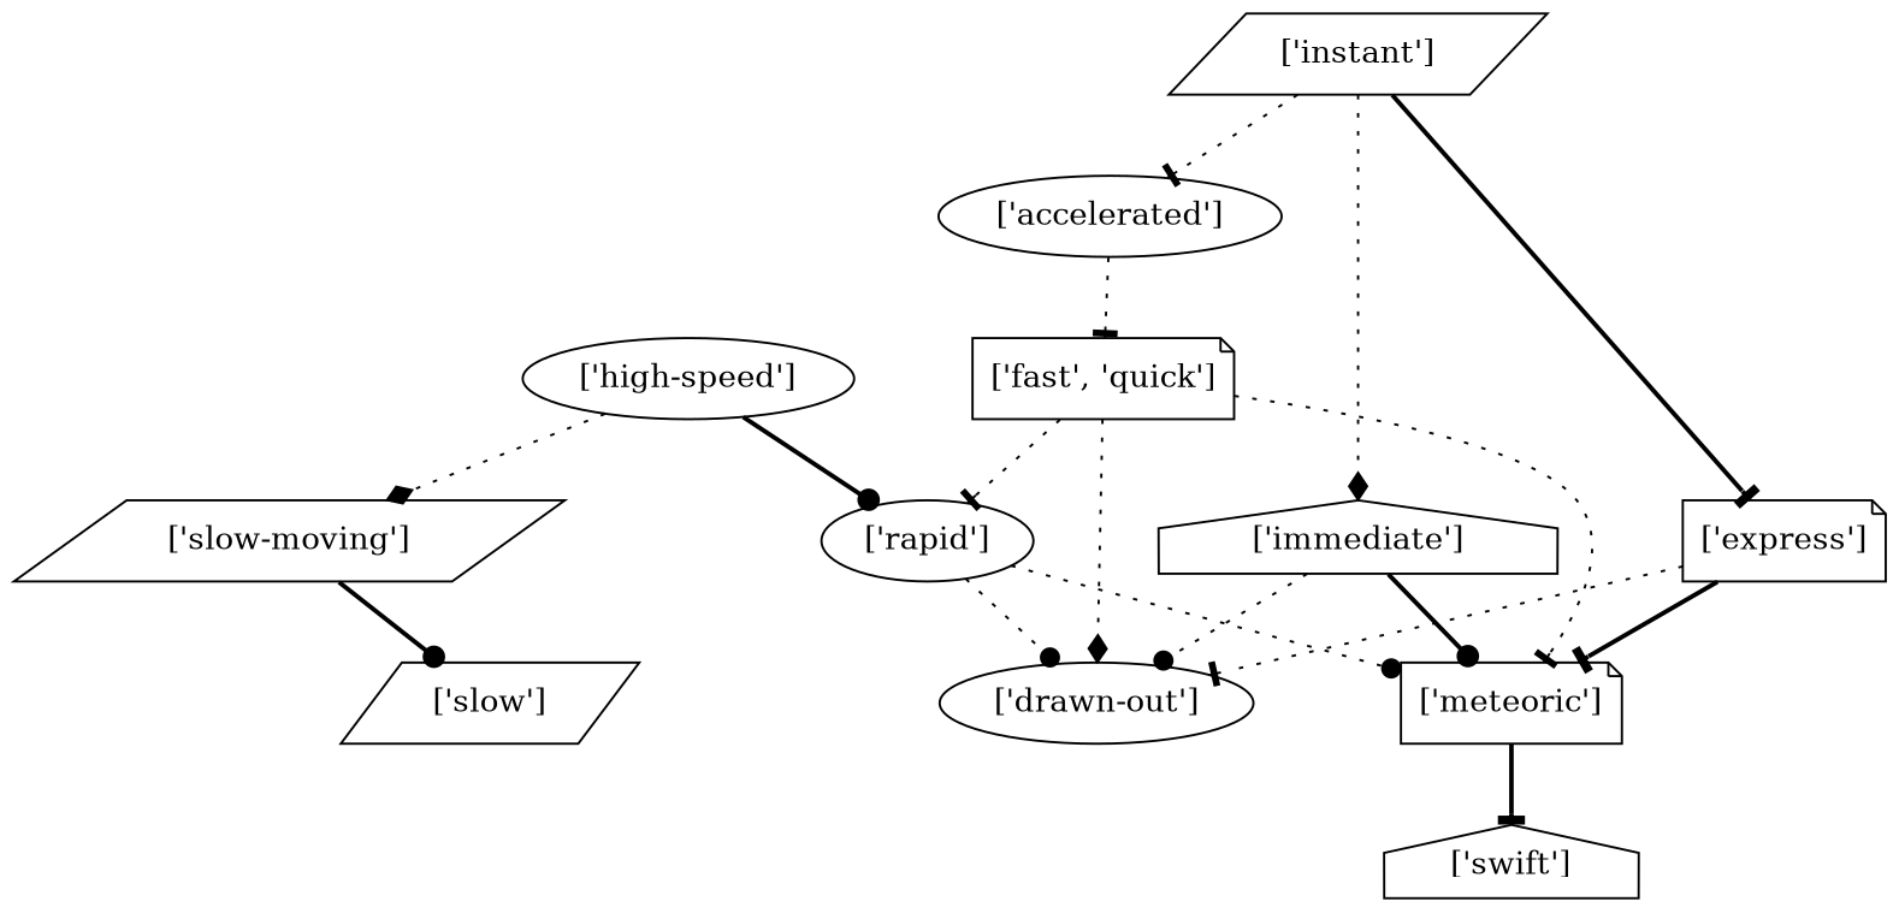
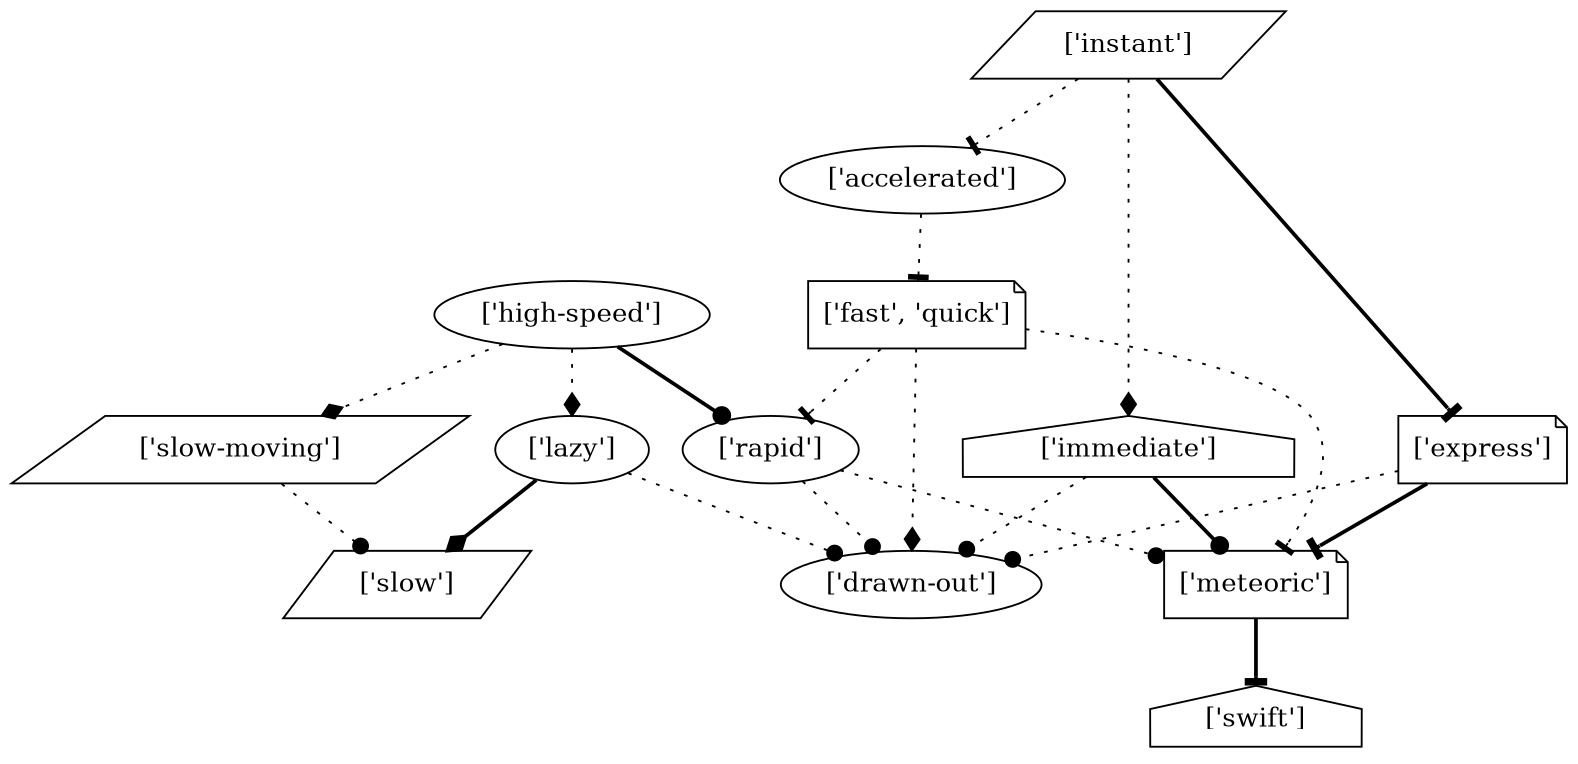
  strict digraph {
    node [shape=ellipse]
    edge [arrowhead=dot style=dotted]
    "['fast', 'quick']" [shape=note]
    "['meteoric']" [shape=note]
    "['drawn-out']"
    "['rapid']"
    "['swift']" [shape=house]
    "['slow-moving']" [shape=parallelogram]
    "['high-speed']"
+   "['lazy']"
    "['slow']" [shape=parallelogram]
    "['immediate']" [shape=house]
    "['accelerated']"
    "['instant']" [shape=parallelogram]
    "['express']" [shape=note]
    "['fast', 'quick']" -> "['meteoric']" [arrowhead=tee]
    "['fast', 'quick']" -> "['drawn-out']" [arrowhead=diamond]
    "['fast', 'quick']" -> "['rapid']" [arrowhead=tee]
    "['meteoric']" -> "['swift']" [arrowhead=tee style=bold]
    "['rapid']" -> "['meteoric']"
    "['rapid']" -> "['drawn-out']"
-   "['slow-moving']" -> "['slow']" [style=bold]
+   "['slow-moving']" -> "['slow']"
    "['high-speed']" -> "['rapid']" [style=bold]
    "['high-speed']" -> "['slow-moving']" [arrowhead=diamond]
+   "['high-speed']" -> "['lazy']" [arrowhead=diamond]
+   "['lazy']" -> "['drawn-out']"
+   "['lazy']" -> "['slow']" [arrowhead=diamond style=bold]
    "['immediate']" -> "['meteoric']" [style=bold]
    "['immediate']" -> "['drawn-out']"
    "['accelerated']" -> "['fast', 'quick']" [arrowhead=tee]
    "['instant']" -> "['immediate']" [arrowhead=diamond]
    "['instant']" -> "['accelerated']" [arrowhead=tee]
    "['instant']" -> "['express']" [arrowhead=tee style=bold]
    "['express']" -> "['meteoric']" [arrowhead=tee style=bold]
-   "['express']" -> "['drawn-out']" [arrowhead=tee]
+   "['express']" -> "['drawn-out']"
  }
